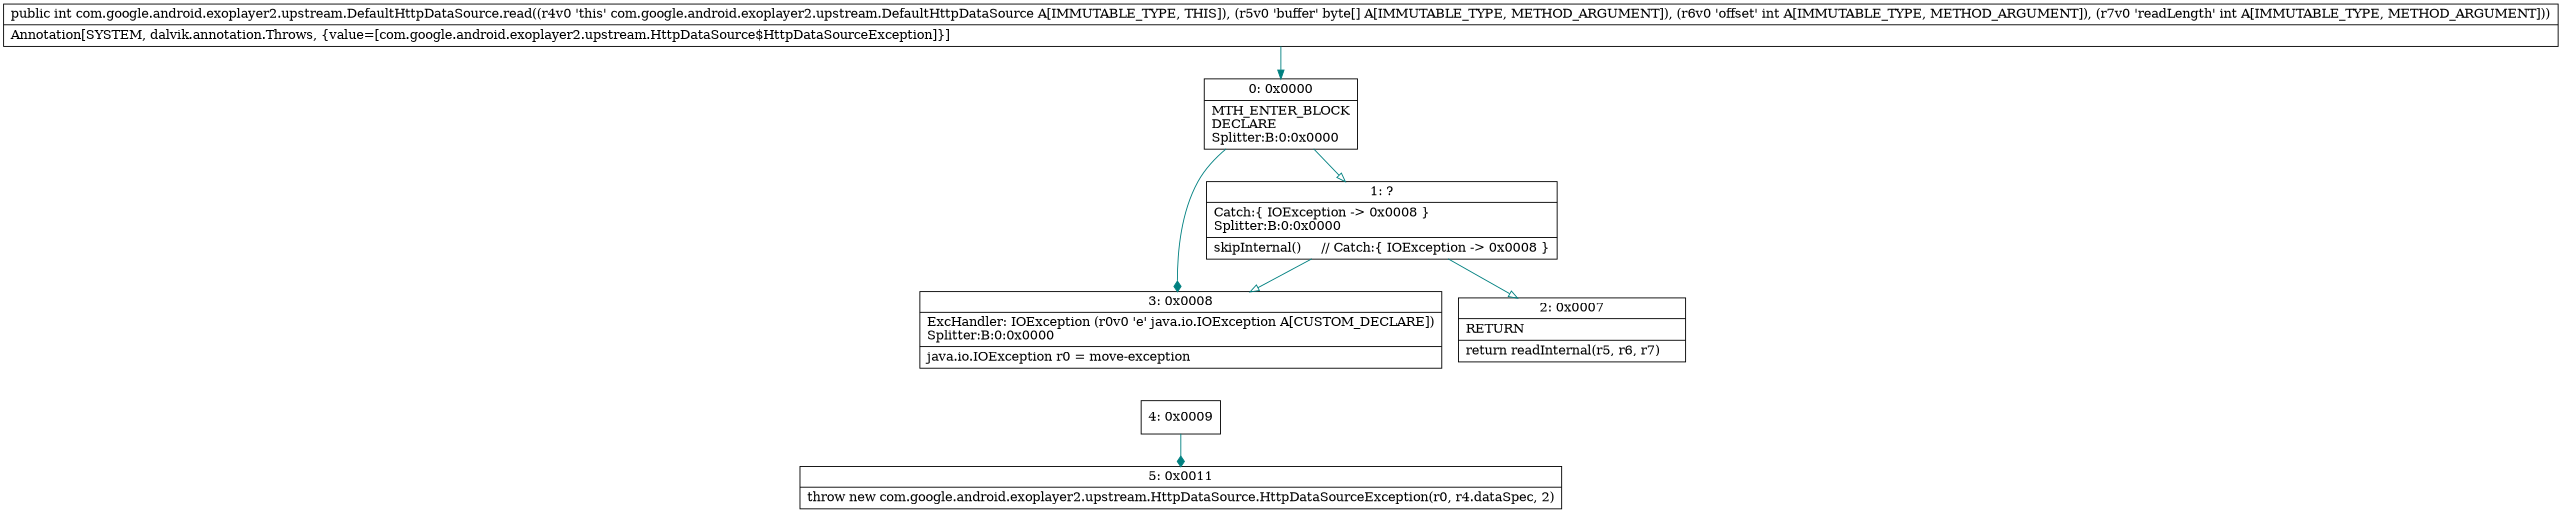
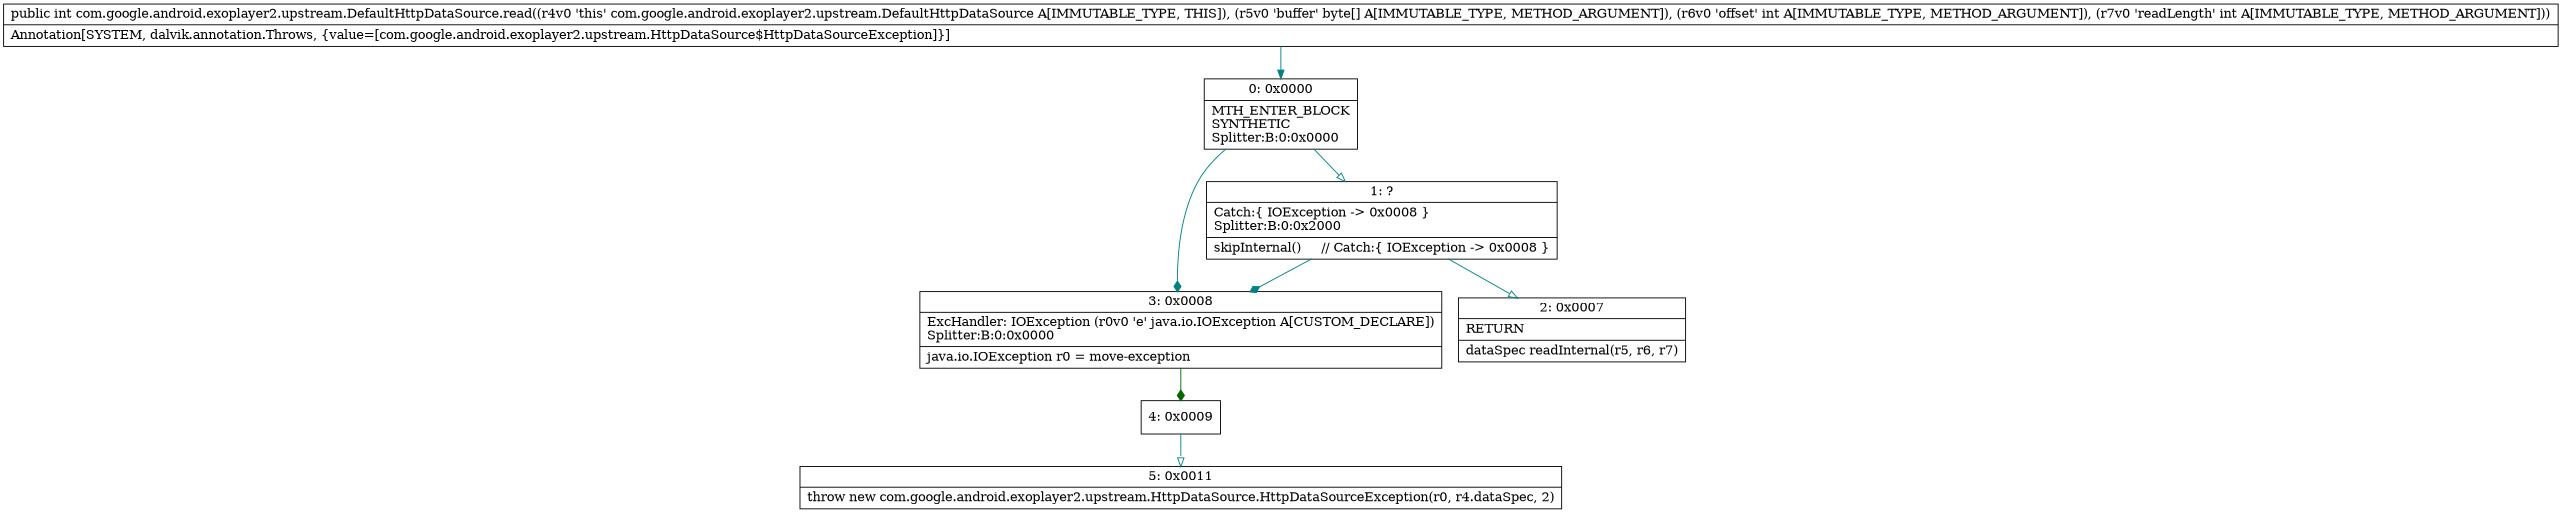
  digraph {
    node [shape=record]
    edge [arrowhead=onormal color=teal]
-   n1 [label="{0\:\ 0x0000|MTH_ENTER_BLOCK\lDECLARE\lSplitter:B:0:0x0000\l}"]
-   n2 [label="{1\:\ ?|Catch:\{ IOException \-\> 0x0008 \}\lSplitter:B:0:0x0000\l|skipInternal()     \/\/ Catch:\{ IOException \-\> 0x0008 \}\l}"]
+   n1 [label="{0\:\ 0x0000|MTH_ENTER_BLOCK\lSYNTHETIC\lSplitter:B:0:0x0000\l}"]
+   n2 [label="{1\:\ ?|Catch:\{ IOException \-\> 0x0008 \}\lSplitter:B:0:0x2000\l|skipInternal()     \/\/ Catch:\{ IOException \-\> 0x0008 \}\l}"]
    n3 [label="{3\:\ 0x0008|ExcHandler: IOException (r0v0 'e' java.io.IOException A[CUSTOM_DECLARE])\lSplitter:B:0:0x0000\l|java.io.IOException r0 = move\-exception\l}"]
-   n4 [label="{2\:\ 0x0007|RETURN\l|return readInternal(r5, r6, r7)\l}"]
+   n4 [label="{2\:\ 0x0007|RETURN\l|dataSpec readInternal(r5, r6, r7)\l}"]
    n5 [label="{4\:\ 0x0009}"]
    n6 [label="{5\:\ 0x0011|throw new com.google.android.exoplayer2.upstream.HttpDataSource.HttpDataSourceException(r0, r4.dataSpec, 2)\l}"]
    n7 [label="{public int com.google.android.exoplayer2.upstream.DefaultHttpDataSource.read((r4v0 'this' com.google.android.exoplayer2.upstream.DefaultHttpDataSource A[IMMUTABLE_TYPE, THIS]), (r5v0 'buffer' byte[] A[IMMUTABLE_TYPE, METHOD_ARGUMENT]), (r6v0 'offset' int A[IMMUTABLE_TYPE, METHOD_ARGUMENT]), (r7v0 'readLength' int A[IMMUTABLE_TYPE, METHOD_ARGUMENT]))  | Annotation[SYSTEM, dalvik.annotation.Throws, \{value=[com.google.android.exoplayer2.upstream.HttpDataSource$HttpDataSourceException]\}]\l}"]
    n1 -> n2
    n1 -> n3 [arrowhead=diamond]
-   n2 -> n3
+   n2 -> n3 [arrowhead=diamond]
    n2 -> n4
-   n5 -> n6 [arrowhead=diamond]
+   n3 -> n5 [arrowhead=diamond color=darkgreen]
+   n5 -> n6
    n7 -> n1 [arrowhead=normal]
  }
